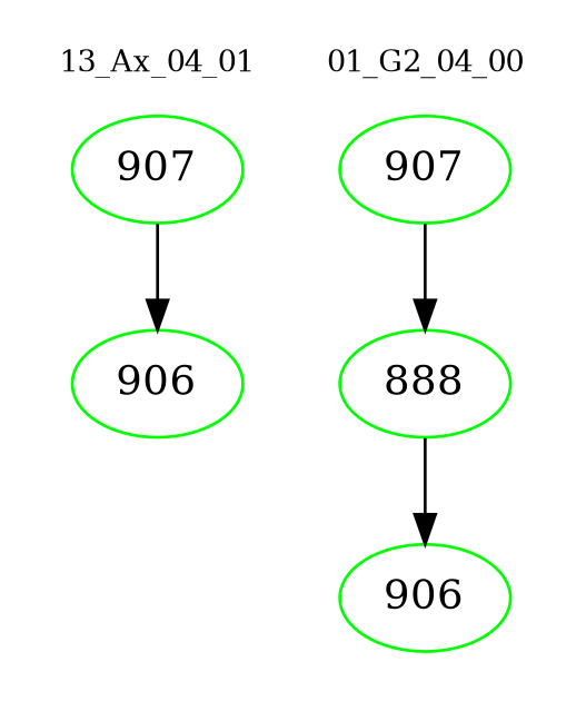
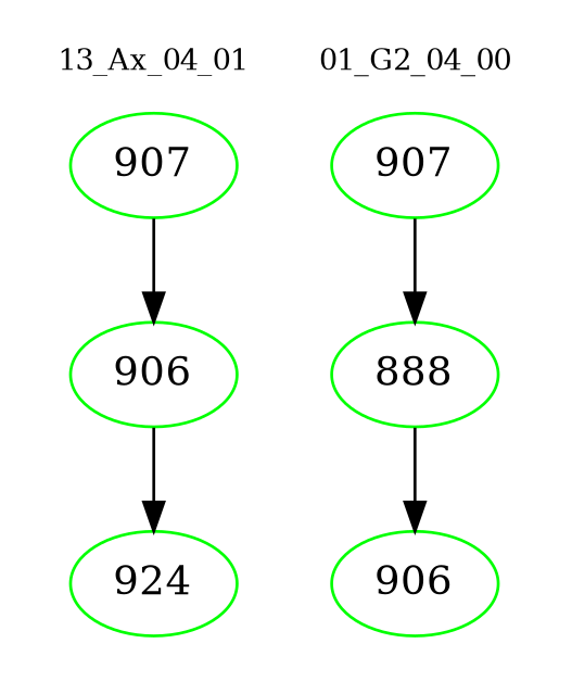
  digraph {
    node [color=green]
    edge [color=black]
    n1 [label=907]
    n2 [label=906]
+   n3 [label=924]
    n4 [label=907]
    n5 [label=888]
    n6 [label=906]
    subgraph cluster_1 {
      color=white
      fontsize=10
      label="13_Ax_04_01"
      n1
      n2
+     n3
    }
    subgraph cluster_2 {
      color=white
      fontsize=10
      label="01_G2_04_00"
      n4
      n5
      n6
    }
    n1 -> n2
+   n2 -> n3
    n4 -> n5
    n5 -> n6
  }
